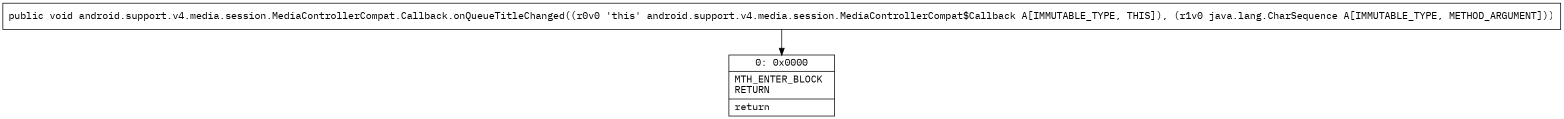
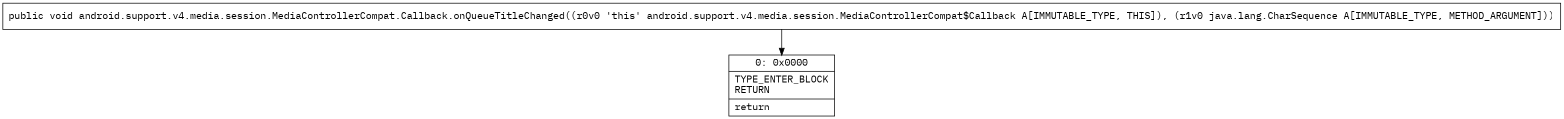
  digraph {
    fontname="IBM Plex Mono"
    node [shape=record fontname="IBM Plex Mono"]
-   n1 [label="{0\:\ 0x0000|MTH_ENTER_BLOCK\lRETURN\l|return\l}"]
+   n1 [label="{0\:\ 0x0000|TYPE_ENTER_BLOCK\lRETURN\l|return\l}"]
    n2 [label="{public void android.support.v4.media.session.MediaControllerCompat.Callback.onQueueTitleChanged((r0v0 'this' android.support.v4.media.session.MediaControllerCompat$Callback A[IMMUTABLE_TYPE, THIS]), (r1v0 java.lang.CharSequence A[IMMUTABLE_TYPE, METHOD_ARGUMENT])) }"]
    n2 -> n1 [fontname="IBM Plex Mono"]
  }
